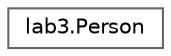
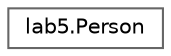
  digraph {
    rankdir=TB
-   n1 [color=grey40 fillcolor=white fontname=Helvetica fontsize=10 height=0.2 label="lab3.Person" shape=box style=filled width=0.4]
+   n1 [color=grey40 fillcolor=white fontname=Helvetica fontsize=10 height=0.2 label="lab5.Person" shape=box style=filled width=0.4]
  }
